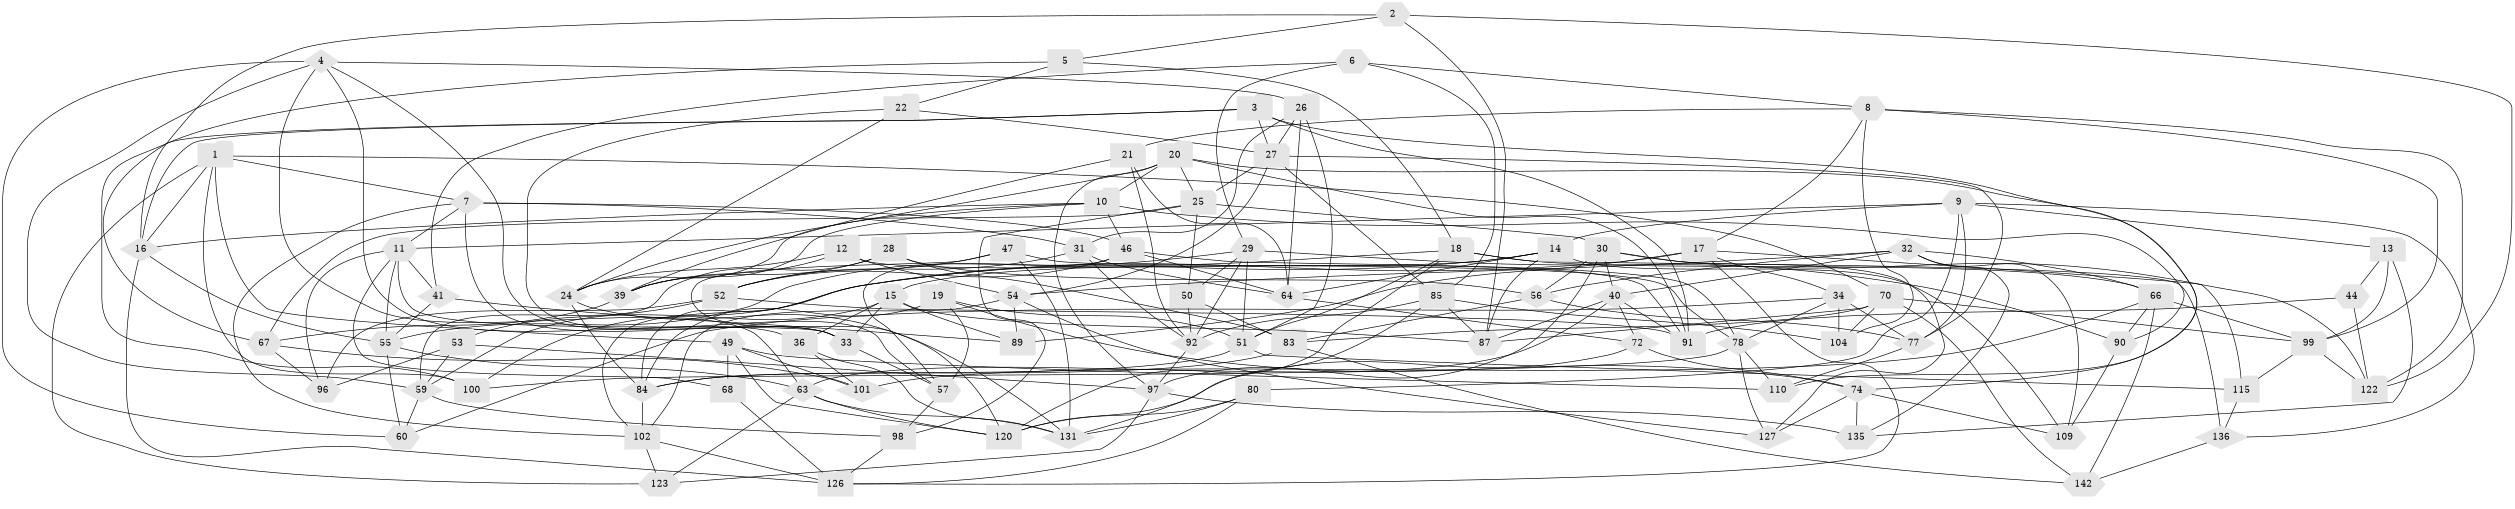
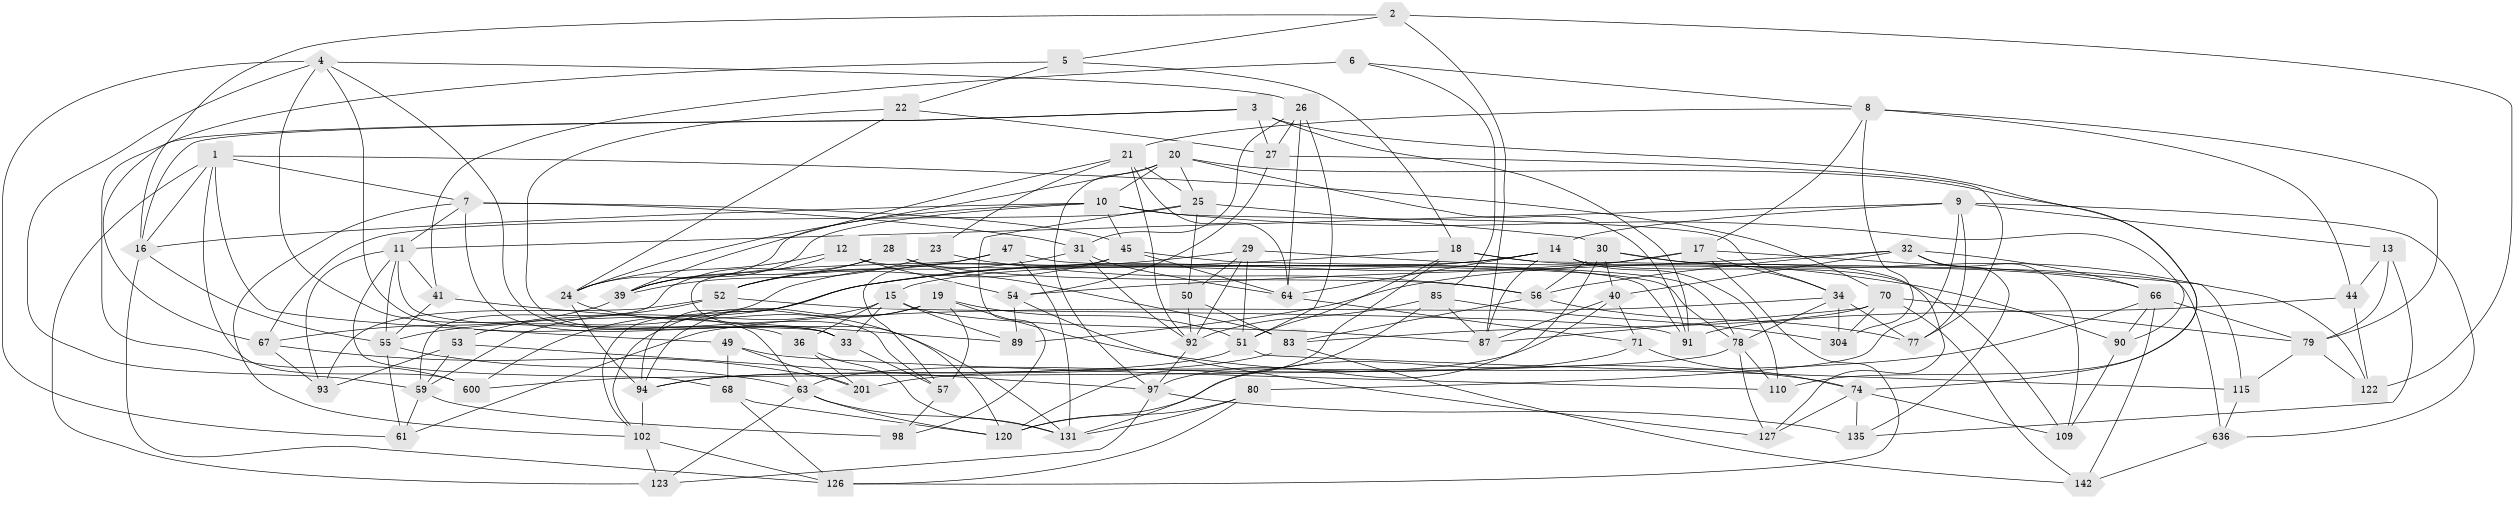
  graph {
    node [color=gray90 shape=hexagon style=filled]
    1 [shape=folder super="+75"]
    7 [shape=diamond super="+106"]
    16 [shape=diamond super="+76"]
    49
    70 [shape=note super="+145"]
-   100 [shape=note]
+   100 [shape=note label=600]
    123
    33 [super="+132"]
    11 [super="+119"]
    31 [super="+38"]
-   45 [shape=note super="+73" label=46]
+   45 [shape=note super="+73"]
    102 [shape=note super="+143"]
    55 [super="+125"]
    126 [shape=folder super="+129"]
    110 [super="+133"]
    68 [shape=folder]
-   101 [shape=diamond]
+   101 [shape=diamond label=201]
    87 [super="+105"]
-   79 [shape=note super="+93" label=99]
-   104 [shape=note]
+   79 [shape=note super="+93"]
+   104 [shape=note label=304]
    83 [shape=folder super="+118"]
    142
    2
    5 [shape=note]
    122 [shape=folder]
    18 [shape=note super="+37"]
    22 [shape=folder]
    3 [shape=folder super="+43"]
    27 [shape=note super="+48"]
    67 [super="+111"]
    91 [shape=note super="+113"]
    85 [shape=folder super="+94"]
    77 [shape=diamond]
    54 [shape=diamond super="+95"]
-   96
+   96 [label=93]
    4 [shape=diamond super="+65"]
    26 [shape=folder super="+81"]
    36 [shape=note]
    59 [shape=diamond super="+86"]
-   61 [label=60]
+   61
    63 [shape=diamond super="+107"]
    64 [shape=diamond super="+82"]
    51 [super="+128"]
    57
    131 [shape=diamond super="+141"]
    98 [shape=folder]
    120 [shape=folder super="+140"]
-   136 [shape=diamond]
+   136 [shape=diamond label=636]
    66 [shape=note super="+121"]
-   84 [shape=diamond super="+144"]
+   84 [shape=diamond super="+144" label=94]
    24 [shape=diamond super="+138"]
    8 [super="+69"]
    17 [shape=note super="+137"]
    21 [shape=note super="+46"]
    44
    6
    29 [super="+124"]
    41 [shape=diamond]
    90
    92 [shape=diamond super="+139"]
    50 [shape=folder]
    89 [shape=folder]
    52 [shape=note super="+114"]
    78 [shape=diamond super="+99"]
    34 [super="+35"]
    115 [shape=folder]
    39 [shape=diamond super="+117"]
+   23 [shape=folder]
    25 [shape=note super="+112"]
    9 [super="+88"]
    13 [shape=note]
    14 [shape=note super="+103"]
    80 [shape=note]
    135
    15 [super="+72"]
    109
    10 [shape=folder super="+42"]
    12 [shape=folder]
    127 [shape=diamond]
-   71 [shape=diamond label=72]
+   71 [shape=diamond]
    19 [shape=folder]
    74 [shape=diamond super="+134"]
    20 [shape=folder super="+130"]
    97 [shape=diamond super="+108"]
    56 [shape=diamond super="+62"]
    30 [shape=note super="+58"]
    40 [shape=diamond super="+60"]
    28 [shape=folder]
    53 [shape=folder]
    32 [shape=diamond super="+116"]
    47 [shape=note]
    1 -- 7
    1 -- 16
    1 -- 49
    1 -- 70
    1 -- 100
    1 -- 123
    7 -- 33
    7 -- 11
    7 -- 31
    7 -- 45
    7 -- 102
    16 -- 55
    16 -- 126
    49 -- 110
    49 -- 68
    49 -- 101
    70 -- 87
    70 -- 79
    70 -- 104
    70 -- 83
    70 -- 142
    33 -- 57
    11 -- 33
    11 -- 55
    11 -- 68
    11 -- 96
    11 -- 41
    31 -- 64
    31 -- 92
    31 -- 52
    45 -- 64
    45 -- 57
    45 -- 52
    45 -- 78
    102 -- 123
    102 -- 126
    55 -- 61
    55 -- 63
    68 -- 126
-   49 -- 120
+   68 -- 120
    79 -- 122
    79 -- 115
    83 -- 142
    83 -- 84
    2 -- 16
    2 -- 87
    2 -- 5
    2 -- 122
    5 -- 100
    5 -- 18
    5 -- 22
    18 -- 51
    18 -- 120
    18 -- 136
    18 -- 66
    18 -- 84
    22 -- 27
    22 -- 57
    22 -- 24
    3 -- 16
    3 -- 110 [weight=2]
    3 -- 27
    3 -- 67
    3 -- 91
-   27 -- 85
    27 -- 77
    27 -- 54
    67 -- 101
    67 -- 96
    85 -- 87
    85 -- 104
    85 -- 131
    85 -- 92
-   77 -- 110
-   54 -- 102
+   14 -- 110
+   19 -- 102
    54 -- 89
    54 -- 127
    4 -- 33
    4 -- 26
    4 -- 36
    4 -- 59
    4 -- 61
    4 -- 63
    26 -- 31 [weight=2]
    26 -- 27
    26 -- 64
    26 -- 51
    36 -- 101
    36 -- 131
    59 -- 61
    59 -- 98
    63 -- 123
    63 -- 131
    63 -- 120
    64 -- 71
    51 -- 84
    51 -- 115
    57 -- 98
-   98 -- 126
    136 -- 142
    66 -- 101
    66 -- 79
    66 -- 142
    66 -- 90
    84 -- 102
    24 -- 131
    24 -- 84
    8 -- 79
    8 -- 104
    8 -- 17
    8 -- 21
-   8 -- 122
+   8 -- 44
    17 -- 126
    17 -- 59
    17 -- 89
    17 -- 34
    17 -- 115
    21 -- 64
    21 -- 92
    21 -- 39
-   27 -- 25
+   21 -- 23
+   21 -- 25
    44 -- 122
    44 -- 91
    6 -- 85
    6 -- 8
-   6 -- 29
    6 -- 41
    29 -- 55
    29 -- 51
    29 -- 90
    29 -- 92
    29 -- 50
    41 -- 55
    41 -- 89
    90 -- 109
    92 -- 97
    50 -- 83
    50 -- 92
    52 -- 91
    52 -- 96
    52 -- 53
    78 -- 100
    78 -- 110
    78 -- 127
    34 -- 104
    34 -- 77
    34 -- 61
    34 -- 78
    115 -- 136
    39 -- 67
+   23 -- 39
+   23 -- 56
    25 -- 67
    25 -- 98
    25 -- 50
    25 -- 30
    9 -- 11
    9 -- 77
    9 -- 136
    9 -- 13
    9 -- 14
    9 -- 80
    13 -- 79
    13 -- 44
    13 -- 135
    14 -- 102
    14 -- 87
    14 -- 64
    14 -- 15
    14 -- 109
    80 -- 126
    80 -- 131
    80 -- 120
    15 -- 100
    15 -- 33
    15 -- 87
    15 -- 36
    15 -- 89
    10 -- 16
    10 -- 45
    10 -- 24
    10 -- 90
+   10 -- 34
    10 -- 39
    12 -- 91
    12 -- 54
    12 -- 24
    12 -- 39
    71 -- 120
    71 -- 74
    19 -- 51
    19 -- 57
    19 -- 84
    19 -- 74
    74 -- 135
    74 -- 109
    74 -- 127
    20 -- 91
    20 -- 24
    20 -- 25
    20 -- 10
    20 -- 74
    20 -- 97
    97 -- 123
    97 -- 135
    56 -- 83
    56 -- 77
    30 -- 122
    30 -- 127
    30 -- 97
    30 -- 56
    30 -- 40
    40 -- 87
-   40 -- 91
    40 -- 63
    40 -- 71
    28 -- 83
    28 -- 59
    28 -- 39
    28 -- 56
    53 -- 96
    53 -- 59
    53 -- 97
    32 -- 54
    32 -- 66
    32 -- 135
    32 -- 109
    32 -- 56
    32 -- 40
    47 -- 131
    47 -- 120
    47 -- 52
    47 -- 78
  }
